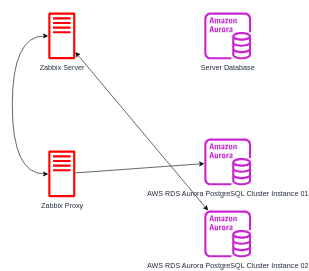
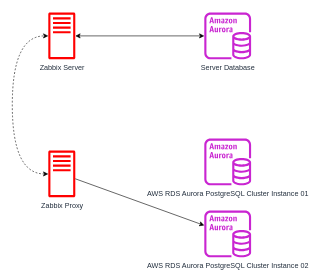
  <mxCell id="0" />
  <mxCell id="1" parent="0" />
  <mxCell id="2" value="Zabbix Server" style="sketch=0;outlineConnect=0;fontColor=#232F3E;gradientColor=none;fillColor=#ff0000;strokeColor=none;dashed=0;verticalLabelPosition=bottom;verticalAlign=top;align=center;html=1;fontSize=12;fontStyle=0;aspect=fixed;pointerEvents=1;shape=mxgraph.aws4.traditional_server;" vertex="1" parent="1"><mxGeometry x="80" y="20" width="45" height="78" as="geometry" /></mxCell>
  <mxCell id="3" value="Zabbix Proxy" style="sketch=0;outlineConnect=0;fontColor=#232F3E;gradientColor=none;fillColor=#ff0000;strokeColor=none;dashed=0;verticalLabelPosition=bottom;verticalAlign=top;align=center;html=1;fontSize=12;fontStyle=0;aspect=fixed;pointerEvents=1;shape=mxgraph.aws4.traditional_server;" vertex="1" parent="1"><mxGeometry x="80" y="250" width="45" height="78" as="geometry" /></mxCell>
- <mxCell id="4" value="" style="endArrow=classic;startArrow=classic;html=1;rounded=0;edgeStyle=orthogonalEdgeStyle;curved=1;" edge="1" parent="1" source="3" target="2"><mxGeometry width="50" height="50" relative="1" as="geometry"><mxPoint x="135" y="69" as="sourcePoint" /><mxPoint x="360" y="69" as="targetPoint" /><Array as="points"><mxPoint x="20" y="289" /><mxPoint x="20" y="59" /></Array></mxGeometry></mxCell>
+ <mxCell id="4" value="" style="endArrow=classic;startArrow=classic;html=1;rounded=0;edgeStyle=orthogonalEdgeStyle;curved=1;dashed=1;" edge="1" parent="1" source="3" target="2"><mxGeometry width="50" height="50" relative="1" as="geometry"><mxPoint x="135" y="69" as="sourcePoint" /><mxPoint x="360" y="69" as="targetPoint" /><Array as="points"><mxPoint x="20" y="289" /><mxPoint x="20" y="59" /></Array></mxGeometry></mxCell>
  <mxCell id="5" value="Server Database" style="sketch=0;outlineConnect=0;fontColor=#232F3E;gradientColor=none;fillColor=#C925D1;strokeColor=none;dashed=0;verticalLabelPosition=bottom;verticalAlign=top;align=center;html=1;fontSize=12;fontStyle=0;aspect=fixed;pointerEvents=1;shape=mxgraph.aws4.aurora_instance;" vertex="1" parent="1"><mxGeometry x="340" y="20" width="78" height="78" as="geometry" /></mxCell>
- <mxCell id="6" value="" style="endArrow=classic;startArrow=classic;html=1;rounded=0;" edge="1" parent="1" source="2" target="8"><mxGeometry width="50" height="50" relative="1" as="geometry"><mxPoint x="220" y="430" as="sourcePoint" /><mxPoint x="270" y="380" as="targetPoint" /></mxGeometry></mxCell>
+ <mxCell id="6" value="" style="endArrow=classic;startArrow=classic;html=1;rounded=0;" edge="1" parent="1" source="2" target="5"><mxGeometry width="50" height="50" relative="1" as="geometry"><mxPoint x="220" y="430" as="sourcePoint" /><mxPoint x="270" y="380" as="targetPoint" /></mxGeometry></mxCell>
  <mxCell id="7" value="AWS RDS Aurora PostgreSQL Cluster Instance 01" style="sketch=0;outlineConnect=0;fontColor=#232F3E;gradientColor=none;fillColor=#C925D1;strokeColor=none;dashed=0;verticalLabelPosition=bottom;verticalAlign=top;align=center;html=1;fontSize=12;fontStyle=0;aspect=fixed;pointerEvents=1;shape=mxgraph.aws4.aurora_instance;" vertex="1" parent="1"><mxGeometry x="340" y="230" width="78" height="78" as="geometry" /></mxCell>
  <mxCell id="8" value="AWS RDS Aurora PostgreSQL Cluster Instance 02" style="sketch=0;outlineConnect=0;fontColor=#232F3E;gradientColor=none;fillColor=#C925D1;strokeColor=none;dashed=0;verticalLabelPosition=bottom;verticalAlign=top;align=center;html=1;fontSize=12;fontStyle=0;aspect=fixed;pointerEvents=1;shape=mxgraph.aws4.aurora_instance;" vertex="1" parent="1"><mxGeometry x="340" y="350" width="78" height="78" as="geometry" /></mxCell>
- <mxCell id="9" value="" style="endArrow=classic;html=1;rounded=0;" edge="1" parent="1" source="3" target="7"><mxGeometry width="50" height="50" relative="1" as="geometry"><mxPoint x="135" y="297" as="sourcePoint" /><mxPoint x="350" y="282" as="targetPoint" /></mxGeometry></mxCell>
+ <mxCell id="9" value="" style="endArrow=classic;html=1;rounded=0;" edge="1" parent="1" source="3" target="8"><mxGeometry width="50" height="50" relative="1" as="geometry"><mxPoint x="135" y="297" as="sourcePoint" /><mxPoint x="350" y="282" as="targetPoint" /></mxGeometry></mxCell>
